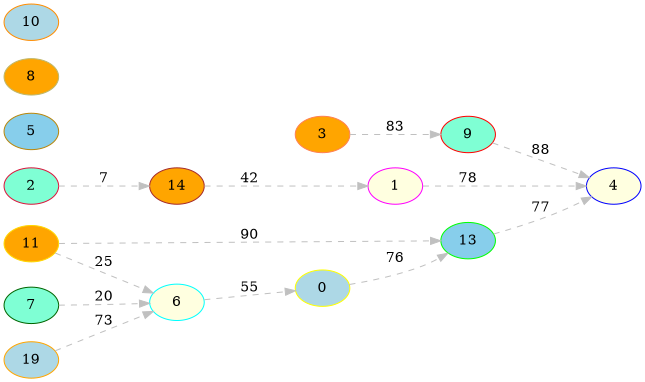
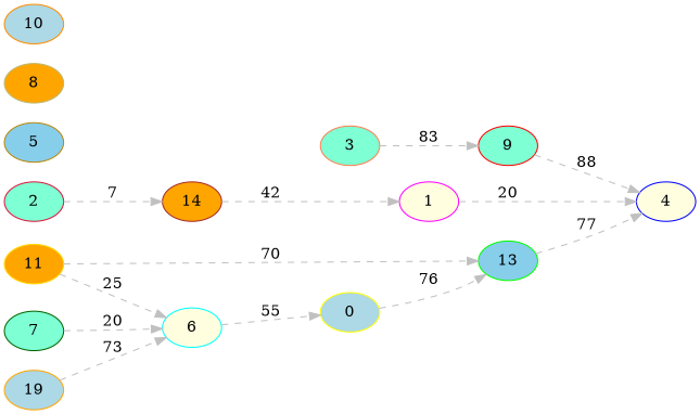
  digraph {
    rankdir=LR
    ranksep=equally
    node [fillcolor=aquamarine style=filled]
    edge [color=grey style=dashed]
    0 [color=yellow fillcolor=lightblue]
-   3 [color=coral fillcolor=orange]
+   3 [color=coral]
    13 [color=green fillcolor=skyblue]
    4 [color=blue fillcolor=lightyellow]
    9 [color=red]
    1 [color=magenta fillcolor=lightyellow]
    2 [color=crimson]
    6 [color=aqua fillcolor=lightyellow]
    14 [color=brown fillcolor=orange]
    5 [color=darkgoldenrod fillcolor=skyblue]
    7 [color=darkgreen]
    8 [color=darkkhaki fillcolor=orange]
    10 [color=darkorange fillcolor=lightblue]
    11 [color=gold fillcolor=orange]
    n15 [color=orange fillcolor=lightblue label=19]
    subgraph sub_1 {
      rank=same
      0
    }
    subgraph sub_2 {
      rank=same
      3
    }
    subgraph sub_3 {
      rank=same
      13
    }
    subgraph sub_4 {
      rank=same
      4
    }
    subgraph sub_5 {
      rank=same
      9
    }
    subgraph sub_6 {
      rank=same
      1
    }
    subgraph sub_7 {
      rank=same
    }
    subgraph sub_8 {
      rank=same
      2
    }
    subgraph sub_9 {
      rank=same
      6
      14
    }
    subgraph sub_10 {
      rank=same
    }
    subgraph sub_11 {
      rank=same
    }
    subgraph sub_12 {
      rank=same
      5
    }
    subgraph sub_13 {
      rank=same
      7
    }
    subgraph sub_14 {
      rank=same
    }
    subgraph sub_15 {
      rank=same
      8
    }
    subgraph sub_16 {
      rank=same
      10
    }
    subgraph sub_17 {
      rank=same
      11
    }
    subgraph sub_18 {
      rank=same
    }
    subgraph sub_19 {
      rank=same
      n15
    }
    subgraph sub_20 {
      rank=same
    }
    0 -> 13 [label=76]
    3 -> 9 [label=83]
    13 -> 4 [label=77]
    9 -> 4 [label=88]
-   1 -> 4 [label=78]
+   1 -> 4 [label=20]
    2 -> 14 [label=7]
    6 -> 0 [label=55]
    14 -> 1 [label=42]
    7 -> 6 [label=20]
-   11 -> 13 [label=90]
+   11 -> 13 [label=70]
    11 -> 6 [label=25]
    n15 -> 6 [label=73]
  }
